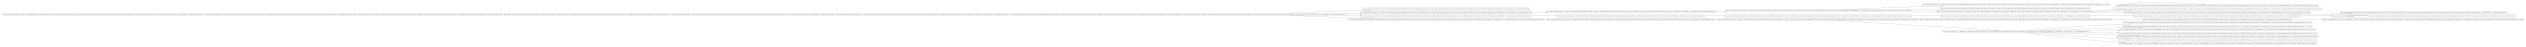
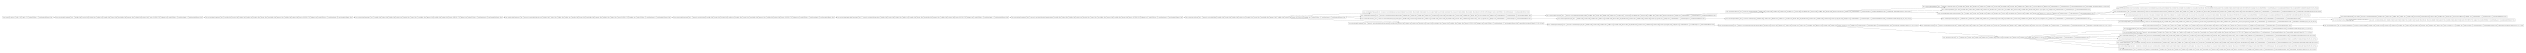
  digraph {
    fontname=Ubuntu
    rankdir=LR
    node [fontname=Ubuntu shape=record]
    edge [fontname=Ubuntu]
    n1 [label="{class = hierarchy\l|rotation = 0\l|width = 1080\l|height = 1776\l|numberOfChildren = 1\l|eventGeneratedOnElement = false \l}"]
    n2 [label="{class = android.widget.FrameLayout\l|text = \l|checkable = false\l|checked = false\l|clickable = false\l|enabled = true\l|focusable = false\l|focused = false\l|long-clickable = false\l|password = false\l|scrollable = false\l|selected = false\l|bounds = [0,0][1080,1776]\l|displayed = true\l|numberOfChildren = 1\l|numInParentLayout = 0\l|eventGeneratedOnElement = false \l}"]
    n3 [label="{class = android.widget.LinearLayout\l|text = \l|checkable = false\l|checked = false\l|clickable = false\l|enabled = true\l|focusable = false\l|focused = false\l|long-clickable = false\l|password = false\l|scrollable = false\l|selected = false\l|bounds = [0,0][1080,1776]\l|displayed = true\l|numberOfChildren = 1\l|numInParentLayout = 0\l|eventGeneratedOnElement = false \l}"]
    n4 [label="{class = android.widget.FrameLayout\l|text = \l|checkable = false\l|checked = false\l|clickable = false\l|enabled = true\l|focusable = false\l|focused = false\l|long-clickable = false\l|password = false\l|scrollable = false\l|selected = false\l|bounds = [0,0][1080,1776]\l|displayed = true\l|numberOfChildren = 1\l|numInParentLayout = 0\l|eventGeneratedOnElement = false \l}"]
    n5 [label="{class = android.widget.FrameLayout\l|text = \l|resource-id = com.todoist:id/action_bar_root\l|checkable = false\l|checked = false\l|clickable = false\l|enabled = true\l|focusable = false\l|focused = false\l|long-clickable = false\l|password = false\l|scrollable = false\l|selected = false\l|bounds = [0,0][1080,1776]\l|displayed = true\l|numberOfChildren = 1\l|numInParentLayout = 0\l|eventGeneratedOnElement = false \l}"]
    n6 [label="{class = android.widget.FrameLayout\l|text = \l|resource-id = android:id/content\l|checkable = false\l|checked = false\l|clickable = false\l|enabled = true\l|focusable = false\l|focused = false\l|long-clickable = false\l|password = false\l|scrollable = false\l|selected = false\l|bounds = [0,0][1080,1776]\l|displayed = true\l|numberOfChildren = 1\l|numInParentLayout = 0\l|eventGeneratedOnElement = false \l}"]
    n7 [label="{class = androidx.drawerlayout.widget.DrawerLayout\l|text = \l|resource-id = com.todoist:id/drawer_layout\l|checkable = false\l|checked = false\l|clickable = false\l|enabled = true\l|focusable = false\l|focused = false\l|long-clickable = false\l|password = false\l|scrollable = false\l|selected = false\l|bounds = [0,0][1080,1776]\l|displayed = true\l|numberOfChildren = 1\l|numInParentLayout = 0\l|eventGeneratedOnElement = false \l}"]
    n8 [label="{class = android.widget.FrameLayout\l|text = \l|resource-id = com.todoist:id/content_fragment_container\l|checkable = false\l|checked = false\l|clickable = false\l|enabled = true\l|focusable = false\l|focused = false\l|long-clickable = false\l|password = false\l|scrollable = false\l|selected = false\l|bounds = [0,72][1080,1029]\l|displayed = true\l|numberOfChildren = 1\l|numInParentLayout = 0\l|eventGeneratedOnElement = false \l}"]
    n9 [label="{class = android.view.ViewGroup\l|text = \l|resource-id = com.todoist:id/frame\l|checkable = false\l|checked = false\l|clickable = false\l|enabled = true\l|focusable = false\l|focused = false\l|long-clickable = false\l|password = false\l|scrollable = false\l|selected = false\l|bounds = [0,72][1080,1029]\l|displayed = true\l|numberOfChildren = 4\l|numInParentLayout = 0\l|eventGeneratedOnElement = false \l}"]
    n10 [label="{class = android.widget.FrameLayout\l|text = \l|resource-id = com.todoist:id/search_container\l|checkable = false\l|checked = false\l|clickable = false\l|enabled = true\l|focusable = false\l|focused = false\l|long-clickable = false\l|password = false\l|scrollable = false\l|selected = false\l|bounds = [0,72][1080,1029]\l|displayed = true\l|numberOfChildren = 0\l|numInParentLayout = 0\l|eventGeneratedOnElement = false \l}"]
    n11 [label="{class = android.widget.FrameLayout\l|text = \l|resource-id = com.todoist:id/content_toolbar_container\l|checkable = false\l|checked = false\l|clickable = false\l|enabled = true\l|focusable = false\l|focused = false\l|long-clickable = false\l|password = false\l|scrollable = false\l|selected = false\l|bounds = [0,72][1080,1029]\l|displayed = true\l|numberOfChildren = 1\l|numInParentLayout = 1\l|eventGeneratedOnElement = false \l}"]
    n12 [label="{class = android.view.ViewGroup\l|text = \l|resource-id = com.todoist:id/content_swipe_refresh_layout\l|checkable = false\l|checked = false\l|clickable = false\l|enabled = true\l|focusable = false\l|focused = false\l|long-clickable = false\l|password = false\l|scrollable = false\l|selected = false\l|bounds = [0,72][1080,1029]\l|displayed = true\l|numberOfChildren = 1\l|numInParentLayout = 2\l|eventGeneratedOnElement = false \l}"]
    n13 [label="{class = android.widget.FrameLayout\l|text = \l|resource-id = com.todoist:id/quick_add_item_container\l|checkable = false\l|checked = false\l|clickable = true\l|enabled = true\l|focusable = true\l|focused = false\l|long-clickable = false\l|password = false\l|scrollable = false\l|selected = false\l|bounds = [0,72][1080,1029]\l|displayed = true\l|numberOfChildren = 1\l|numInParentLayout = 3\l|eventGeneratedOnElement = false \l|screenshotPath = todoist-edit/S1/pngs/0_72_1080_1029.png\l}"]
    n14 [label="{class = android.widget.LinearLayout\l|text = \l|resource-id = com.todoist:id/content_toolbar_wrapper\l|checkable = false\l|checked = false\l|clickable = false\l|enabled = true\l|focusable = false\l|focused = false\l|long-clickable = false\l|password = false\l|scrollable = false\l|selected = false\l|bounds = [0,72][1080,240]\l|displayed = true\l|numberOfChildren = 1\l|numInParentLayout = 0\l|eventGeneratedOnElement = false \l}"]
    n15 [label="{class = android.widget.FrameLayout\l|text = \l|checkable = false\l|checked = false\l|clickable = false\l|enabled = true\l|focusable = false\l|focused = false\l|long-clickable = false\l|password = false\l|scrollable = false\l|selected = false\l|bounds = [0,72][1080,1029]\l|displayed = true\l|numberOfChildren = 1\l|numInParentLayout = 0\l|eventGeneratedOnElement = false \l}"]
    n16 [label="{class = android.widget.FrameLayout\l|text = \l|resource-id = com.todoist:id/quick_add_item\l|checkable = false\l|checked = false\l|clickable = false\l|enabled = true\l|focusable = false\l|focused = false\l|long-clickable = false\l|password = false\l|scrollable = false\l|selected = false\l|bounds = [0,608][1080,1029]\l|displayed = true\l|numberOfChildren = 1\l|numInParentLayout = 0\l|eventGeneratedOnElement = false \l}"]
    n17 [label="{class = android.view.ViewGroup\l|text = \l|resource-id = com.todoist:id/toolbar\l|checkable = false\l|checked = false\l|clickable = true\l|enabled = true\l|focusable = true\l|focused = false\l|long-clickable = false\l|password = false\l|scrollable = false\l|selected = false\l|bounds = [0,72][1080,240]\l|displayed = true\l|numberOfChildren = 3\l|numInParentLayout = 0\l|eventGeneratedOnElement = false \l|screenshotPath = todoist-edit/S1/pngs/0_72_1080_240.png\l}"]
    n18 [label="{class = android.widget.ScrollView\l|text = \l|resource-id = android:id/empty\l|checkable = false\l|checked = false\l|clickable = false\l|enabled = true\l|focusable = true\l|focused = false\l|long-clickable = false\l|password = false\l|scrollable = false\l|selected = false\l|bounds = [0,240][1080,1029]\l|displayed = true\l|numberOfChildren = 1\l|numInParentLayout = 0\l|eventGeneratedOnElement = false \l|screenshotPath = todoist-edit/S1/pngs/0_240_1080_1029.png\l}"]
    n19 [label="{class = android.widget.LinearLayout\l|text = \l|resource-id = com.todoist:id/quick_add_item_content_wrapper\l|checkable = false\l|checked = false\l|clickable = true\l|enabled = true\l|focusable = true\l|focused = false\l|long-clickable = false\l|password = false\l|scrollable = false\l|selected = false\l|bounds = [0,632][1080,1029]\l|displayed = true\l|numberOfChildren = 2\l|numInParentLayout = 0\l|eventGeneratedOnElement = false \l|screenshotPath = todoist-edit/S1/pngs/0_632_1080_1029.png\l}"]
    n20 [label="{class = android.widget.ImageButton\l|text = \l|content-desc = Change the current view\l|checkable = false\l|checked = false\l|clickable = true\l|enabled = true\l|focusable = true\l|focused = false\l|long-clickable = false\l|password = false\l|scrollable = false\l|selected = false\l|bounds = [0,72][168,240]\l|displayed = true\l|numberOfChildren = 0\l|numInParentLayout = 0\l|eventGeneratedOnElement = false \l|screenshotPath = todoist-edit/S1/pngs/0_72_168_240.png\l}"]
    n21 [label="{class = android.widget.TextView\l|text = Inbox\l|checkable = false\l|checked = false\l|clickable = false\l|enabled = true\l|focusable = false\l|focused = false\l|long-clickable = false\l|password = false\l|scrollable = false\l|selected = false\l|bounds = [216,115][363,196]\l|displayed = true\l|numberOfChildren = 0\l|numInParentLayout = 1\l|eventGeneratedOnElement = false \l}"]
    n22 [label="{class = androidx.appcompat.widget.LinearLayoutCompat\l|text = \l|checkable = false\l|checked = false\l|clickable = false\l|enabled = true\l|focusable = false\l|focused = false\l|long-clickable = false\l|password = false\l|scrollable = false\l|selected = false\l|bounds = [672,72][1080,240]\l|displayed = true\l|numberOfChildren = 3\l|numInParentLayout = 2\l|eventGeneratedOnElement = false \l}"]
    n23 [label="{class = android.widget.FrameLayout\l|text = \l|checkable = false\l|checked = false\l|clickable = false\l|enabled = true\l|focusable = false\l|focused = false\l|long-clickable = false\l|password = false\l|scrollable = false\l|selected = false\l|bounds = [0,264][1080,1029]\l|displayed = true\l|numberOfChildren = 2\l|numInParentLayout = 0\l|eventGeneratedOnElement = false \l}"]
    n24 [label="{class = android.widget.ScrollView\l|text = \l|resource-id = com.todoist:id/text_scroll_view\l|checkable = false\l|checked = false\l|clickable = false\l|enabled = true\l|focusable = true\l|focused = false\l|long-clickable = false\l|password = false\l|scrollable = false\l|selected = false\l|bounds = [0,632][1080,753]\l|displayed = true\l|numberOfChildren = 1\l|numInParentLayout = 0\l|eventGeneratedOnElement = false \l|screenshotPath = todoist-edit/S1/pngs/0_632_1080_753.png\l}"]
    n25 [label="{class = android.view.ViewGroup\l|text = \l|checkable = false\l|checked = false\l|clickable = false\l|enabled = true\l|focusable = false\l|focused = false\l|long-clickable = false\l|password = false\l|scrollable = false\l|selected = false\l|bounds = [0,753][1080,1029]\l|displayed = true\l|numberOfChildren = 7\l|numInParentLayout = 1\l|eventGeneratedOnElement = false \l}"]
    n26 [label="{class = android.widget.TextView\l|text = \l|content-desc = Search\l|resource-id = com.todoist:id/menu_content_search\l|checkable = false\l|checked = false\l|clickable = true\l|enabled = true\l|focusable = true\l|focused = false\l|long-clickable = false\l|password = false\l|scrollable = false\l|selected = false\l|bounds = [672,84][816,228]\l|displayed = true\l|numberOfChildren = 0\l|numInParentLayout = 0\l|eventGeneratedOnElement = false \l|screenshotPath = todoist-edit/S1/pngs/672_84_816_228.png\l}"]
    n27 [label="{class = android.widget.TextView\l|text = \l|content-desc = Project comments\l|resource-id = com.todoist:id/menu_content_comments\l|checkable = false\l|checked = false\l|clickable = true\l|enabled = true\l|focusable = true\l|focused = false\l|long-clickable = false\l|password = false\l|scrollable = false\l|selected = false\l|bounds = [816,84][960,228]\l|displayed = true\l|numberOfChildren = 0\l|numInParentLayout = 1\l|eventGeneratedOnElement = false \l|screenshotPath = todoist-edit/S1/pngs/816_84_960_228.png\l}"]
    n28 [label="{class = android.widget.ImageView\l|text = \l|content-desc = More options\l|checkable = false\l|checked = false\l|clickable = true\l|enabled = true\l|focusable = true\l|focused = false\l|long-clickable = true\l|password = false\l|scrollable = false\l|selected = false\l|bounds = [960,84][1080,228]\l|displayed = true\l|numberOfChildren = 0\l|numInParentLayout = 2\l|eventGeneratedOnElement = false \l|screenshotPath = todoist-edit/S1/pngs/960_84_1080_228.png\l}"]
    n29 [label="{class = android.widget.LinearLayout\l|text = \l|resource-id = com.todoist:id/empty_content\l|checkable = false\l|checked = false\l|clickable = false\l|enabled = true\l|focusable = false\l|focused = false\l|long-clickable = false\l|password = false\l|scrollable = false\l|selected = false\l|bounds = [0,264][1080,837]\l|displayed = true\l|numberOfChildren = 2\l|numInParentLayout = 0\l|eventGeneratedOnElement = false \l}"]
+   n30 [label="{class = android.widget.Button\l|text = How to best use the Inbox\l|resource-id = com.todoist:id/empty_help_link\l|checkable = false\l|checked = false\l|clickable = true\l|enabled = true\l|focusable = true\l|focused = false\l|long-clickable = false\l|password = false\l|scrollable = false\l|selected = false\l|bounds = [0,837][583,981]\l|displayed = true\l|numberOfChildren = 0\l|numInParentLayout = 1\l|eventGeneratedOnElement = false \l|screenshotPath = todoist-edit/S1/pngs/0_837_583_981.png\l}"]
    n31 [label="{class = android.widget.LinearLayout\l|text = \l|checkable = false\l|checked = false\l|clickable = false\l|enabled = true\l|focusable = false\l|focused = false\l|long-clickable = false\l|password = false\l|scrollable = false\l|selected = false\l|bounds = [0,680][1080,753]\l|displayed = true\l|numberOfChildren = 1\l|numInParentLayout = 0\l|eventGeneratedOnElement = false \l}"]
    n32 [label="{class = android.widget.TextView\l|text = Today\l|resource-id = com.todoist:id/schedule\l|checkable = false\l|checked = false\l|clickable = true\l|enabled = true\l|focusable = true\l|focused = false\l|long-clickable = true\l|password = false\l|scrollable = false\l|selected = false\l|bounds = [48,777][270,885]\l|displayed = true\l|numberOfChildren = 0\l|numInParentLayout = 0\l|eventGeneratedOnElement = false \l|screenshotPath = todoist-edit/S1/pngs/48_777_270_885.png\l}"]
    n33 [label="{class = android.widget.TextView\l|text = Inbox\l|resource-id = com.todoist:id/project\l|checkable = false\l|checked = false\l|clickable = true\l|enabled = true\l|focusable = true\l|focused = false\l|long-clickable = true\l|password = false\l|scrollable = false\l|selected = false\l|bounds = [294,777][511,885]\l|displayed = true\l|numberOfChildren = 0\l|numInParentLayout = 1\l|eventGeneratedOnElement = false \l|screenshotPath = todoist-edit/S1/pngs/294_777_511_885.png\l}"]
    n34 [label="{class = android.widget.ImageView\l|text = \l|content-desc = Label\l|resource-id = com.todoist:id/label\l|checkable = false\l|checked = false\l|clickable = true\l|enabled = true\l|focusable = true\l|focused = false\l|long-clickable = true\l|password = false\l|scrollable = false\l|selected = false\l|bounds = [12,885][156,1029]\l|displayed = true\l|numberOfChildren = 0\l|numInParentLayout = 2\l|eventGeneratedOnElement = false \l|screenshotPath = todoist-edit/S1/pngs/12_885_156_1029.png\l}"]
    n35 [label="{class = android.widget.ImageView\l|text = \l|content-desc = Priority\l|resource-id = com.todoist:id/priority\l|checkable = false\l|checked = false\l|clickable = true\l|enabled = true\l|focusable = true\l|focused = false\l|long-clickable = true\l|password = false\l|scrollable = false\l|selected = false\l|bounds = [156,885][300,1029]\l|displayed = true\l|numberOfChildren = 0\l|numInParentLayout = 3\l|eventGeneratedOnElement = false \l|screenshotPath = todoist-edit/S1/pngs/156_885_300_1029.png\l}"]
    n36 [label="{class = android.widget.ImageView\l|text = \l|content-desc = Reminders\l|resource-id = com.todoist:id/reminders\l|checkable = false\l|checked = false\l|clickable = true\l|enabled = true\l|focusable = true\l|focused = false\l|long-clickable = false\l|password = false\l|scrollable = false\l|selected = false\l|bounds = [300,885][444,1029]\l|displayed = true\l|numberOfChildren = 0\l|numInParentLayout = 4\l|eventGeneratedOnElement = false \l|screenshotPath = todoist-edit/S1/pngs/300_885_444_1029.png\l}"]
    n37 [label="{class = android.widget.ImageView\l|text = \l|content-desc = Comment\l|resource-id = com.todoist:id/note\l|checkable = false\l|checked = false\l|clickable = true\l|enabled = true\l|focusable = true\l|focused = false\l|long-clickable = true\l|password = false\l|scrollable = false\l|selected = false\l|bounds = [444,885][588,1029]\l|displayed = true\l|numberOfChildren = 0\l|numInParentLayout = 5\l|eventGeneratedOnElement = false \l|screenshotPath = todoist-edit/S1/pngs/444_885_588_1029.png\l}"]
    n38 [label="{class = android.widget.ImageView\l|text = \l|content-desc = Add\l|resource-id = android:id/button1\l|checkable = false\l|checked = false\l|clickable = true\l|enabled = true\l|focusable = true\l|focused = false\l|long-clickable = true\l|password = false\l|scrollable = false\l|selected = false\l|bounds = [936,885][1080,1029]\l|displayed = true\l|numberOfChildren = 0\l|numInParentLayout = 6\l|eventGeneratedOnElement = false \l|screenshotPath = todoist-edit/S1/pngs/936_885_1080_1029.png\l}"]
    n39 [label="{class = android.widget.TextView\l|text = All clear\l|resource-id = com.todoist:id/empty_title\l|checkable = false\l|checked = false\l|clickable = false\l|enabled = true\l|focusable = false\l|focused = false\l|long-clickable = false\l|password = false\l|scrollable = false\l|selected = false\l|bounds = [437,438][643,519]\l|displayed = true\l|numberOfChildren = 0\l|numInParentLayout = 0\l|eventGeneratedOnElement = false \l}"]
    n40 [label="{class = android.widget.TextView\l|text = Looks like everything's organized in the right place.\nTap + to add a task\l|resource-id = com.todoist:id/empty_text\l|checkable = false\l|checked = false\l|clickable = false\l|enabled = true\l|focusable = false\l|focused = false\l|long-clickable = false\l|password = false\l|scrollable = false\l|selected = false\l|bounds = [96,531][984,710]\l|displayed = true\l|numberOfChildren = 0\l|numInParentLayout = 1\l|eventGeneratedOnElement = false \l}"]
    n41 [label="{class = android.widget.EditText\l|text = e.g. Conference Wednesday at 15\l|resource-id = android:id/message\l|checkable = false\l|checked = focused\l|clickable = true\l|enabled = true\l|focusable = true\l|focused = true\l|long-clickable = true\l|password = false\l|scrollable = false\l|selected = false\l|bounds = [48,680][1032,753]\l|displayed = true\l|numberOfChildren = 0\l|numInParentLayout = 0\l|eventGeneratedOnElement = true \l|screenshotPath = todoist-edit/S1/pngs/48_680_1032_753.png\l}"]
    n1 -> n2
    n2 -> n3
    n3 -> n4
    n4 -> n5
    n5 -> n6
    n6 -> n7
    n7 -> n8
    n8 -> n9
    n9 -> n10
    n9 -> n11
    n9 -> n12
    n9 -> n13
    n11 -> n14
    n12 -> n15
    n13 -> n16
    n14 -> n17
    n15 -> n18
    n16 -> n19
    n17 -> n20
    n17 -> n21
    n17 -> n22
    n18 -> n23
    n19 -> n24
    n19 -> n25
    n22 -> n26
    n22 -> n27
    n22 -> n28
    n23 -> n29
+   n23 -> n30
    n24 -> n31
    n25 -> n32
    n25 -> n33
    n25 -> n34
    n25 -> n35
    n25 -> n36
    n25 -> n37
    n25 -> n38
    n29 -> n39
    n29 -> n40
    n31 -> n41
  }
